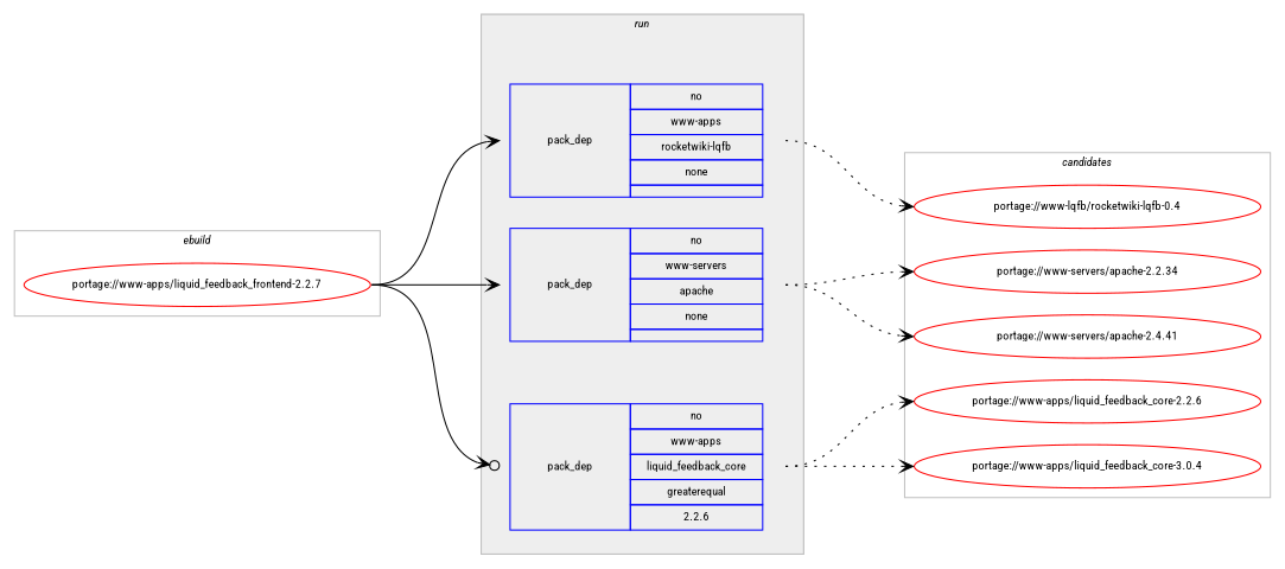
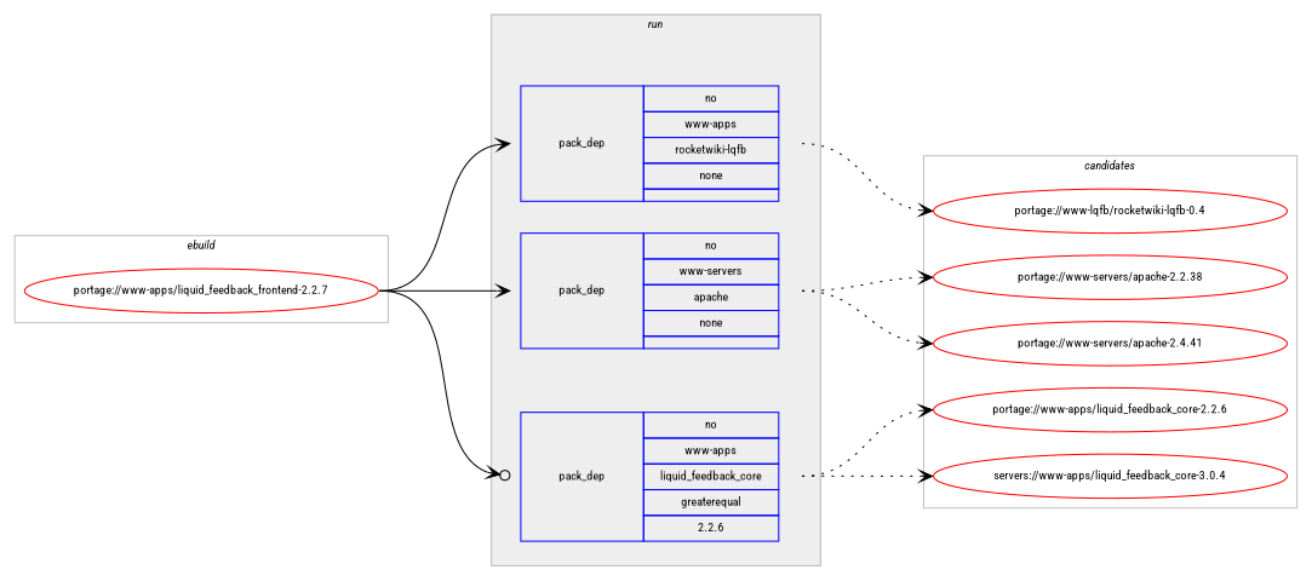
  digraph {
    compound=true
    concentrate=true
    fontname="Roboto Condensed"
    fontsize=10
    newrank=true
    rankdir=LR
    ranksep=1.5
    node [color=red fontname="Roboto Condensed" fontsize=10]
    edge [arrowhead=vee fontname="Roboto Condensed" headport=w style=dotted tailport=e weight=100]
    n1 [label="portage://www-apps/liquid_feedback_frontend-2.2.7" width=4]
    n2 [color=blue label=<<TABLE BORDER="0" CELLBORDER="1" CELLSPACING="0" CELLPADDING="4" WIDTH="220"><TR><TD ROWSPAN="6" CELLPADDING="30">pack_dep</TD></TR><TR><TD WIDTH="110">no</TD></TR><TR><TD>www-apps</TD></TR><TR><TD>rocketwiki-lqfb</TD></TR><TR><TD>none</TD></TR><TR><TD></TD></TR></TABLE>> shape=none]
    n3 [color=blue label=<<TABLE BORDER="0" CELLBORDER="1" CELLSPACING="0" CELLPADDING="4" WIDTH="220"><TR><TD ROWSPAN="6" CELLPADDING="30">pack_dep</TD></TR><TR><TD WIDTH="110">no</TD></TR><TR><TD>www-servers</TD></TR><TR><TD>apache</TD></TR><TR><TD>none</TD></TR><TR><TD></TD></TR></TABLE>> shape=none]
    n4 [color=blue label=<<TABLE BORDER="0" CELLBORDER="1" CELLSPACING="0" CELLPADDING="4" WIDTH="220"><TR><TD ROWSPAN="6" CELLPADDING="30">pack_dep</TD></TR><TR><TD WIDTH="110">no</TD></TR><TR><TD>www-apps</TD></TR><TR><TD>liquid_feedback_core</TD></TR><TR><TD>greaterequal</TD></TR><TR><TD>2.2.6</TD></TR></TABLE>> shape=none]
    n5 [label="portage://www-lqfb/rocketwiki-lqfb-0.4" width=4]
-   n6 [label="portage://www-servers/apache-2.2.34" width=4]
+   n6 [label="portage://www-servers/apache-2.2.38" width=4]
    n7 [label="portage://www-servers/apache-2.4.41" width=4]
    n8 [label="portage://www-apps/liquid_feedback_core-2.2.6" width=4]
-   n9 [label="portage://www-apps/liquid_feedback_core-3.0.4" width=4]
+   n9 [label="servers://www-apps/liquid_feedback_core-3.0.4" width=4]
    subgraph cluster_1 {
      color=gray
      label=<<i>ebuild</i>>
      rank=same
      n1
    }
    subgraph cluster_2 {
      color=gray
      label=<<i>dependencies</i>>
      subgraph cluster_3 {
        color=gray
        fillcolor="#eeeeee"
        label=<<i>compile</i>>
        style=filled
        subgraph sub_4 {
          color=gray
          fillcolor="#eeeeee"
          label=<<i>compile</i>>
          style=filled
          n2
        }
        subgraph sub_5 {
          color=gray
          fillcolor="#eeeeee"
          label=<<i>compile</i>>
          style=filled
          n3
        }
      }
      subgraph cluster_6 {
        color=gray
        fillcolor="#eeeeee"
        label=<<i>compile and run</i>>
        style=filled
        subgraph sub_7 {
          color=gray
          fillcolor="#eeeeee"
          label=<<i>compile and run</i>>
          style=filled
          n4
        }
      }
      subgraph cluster_8 {
        color=gray
        fillcolor="#eeeeee"
        label=<<i>run</i>>
        style=filled
      }
    }
    subgraph cluster_9 {
      color=gray
      label=<<i>candidates</i>>
      rank=same
      subgraph sub_10 {
        color=black
        label=<<i>candidates</i>>
        nodesep=1
        rank=same
        n5
      }
      subgraph sub_11 {
        color=black
        label=<<i>candidates</i>>
        nodesep=1
        rank=same
        n6
        n7
      }
      subgraph sub_12 {
        color=black
        label=<<i>candidates</i>>
        nodesep=1
        rank=same
        n8
        n9
      }
    }
    n1 -> n2 [style=solid weight=20]
    n1 -> n3 [style=solid weight=20]
    n1 -> n4 [arrowhead=odotvee style=solid weight=20]
    n2 -> n5
    n3 -> n6
    n3 -> n7
    n4 -> n8
    n4 -> n9
  }
